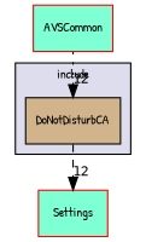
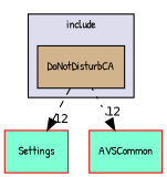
  digraph {
    compound=true
    fontname="Patrick Hand"
    node [fillcolor=aquamarine fontname="Patrick Hand" fontsize=10 shape=box style=filled color=red]
    edge [fontname="Patrick Hand" headlabel=12 labeldistance=1.5 labelfontname=Helvetica labelfontsize=10]
    n1 [fillcolor=tan label=DoNotDisturbCA pencolor=black color=""]
    n2 [label=Settings]
    n3 [label=AVSCommon]
    subgraph cluster_1 {
      bgcolor="#ddddee"
      fontsize=10
      label=include
      pencolor=black
      n1
    }
    n1 -> n2 [style=dashed]
-   n3 -> n1 [style=dotted]
+   n1 -> n3 [style=dotted]
  }
